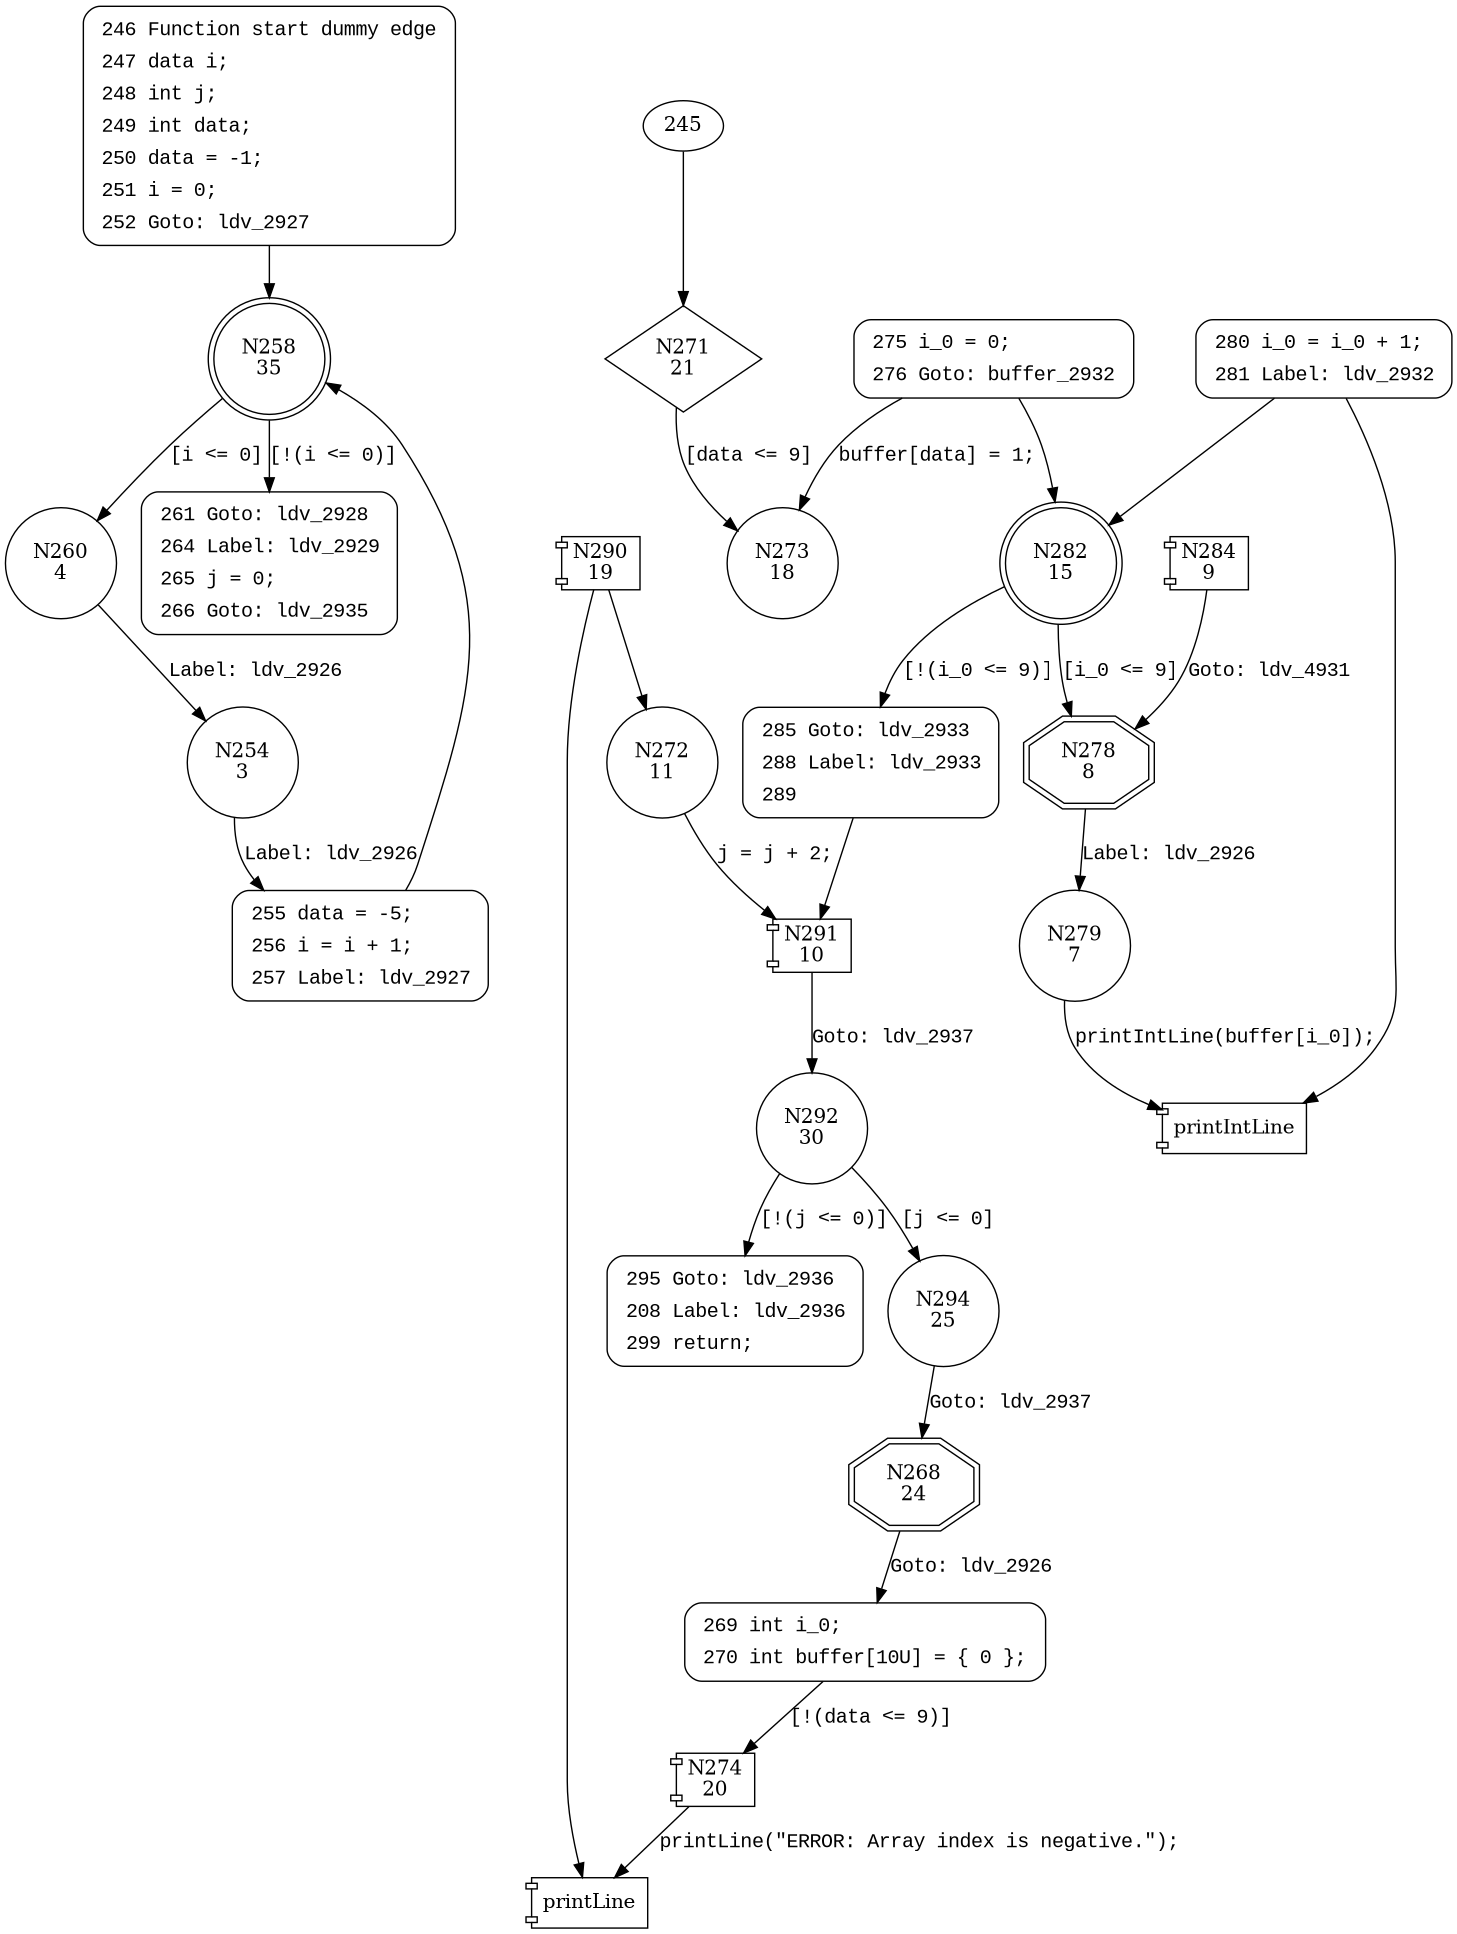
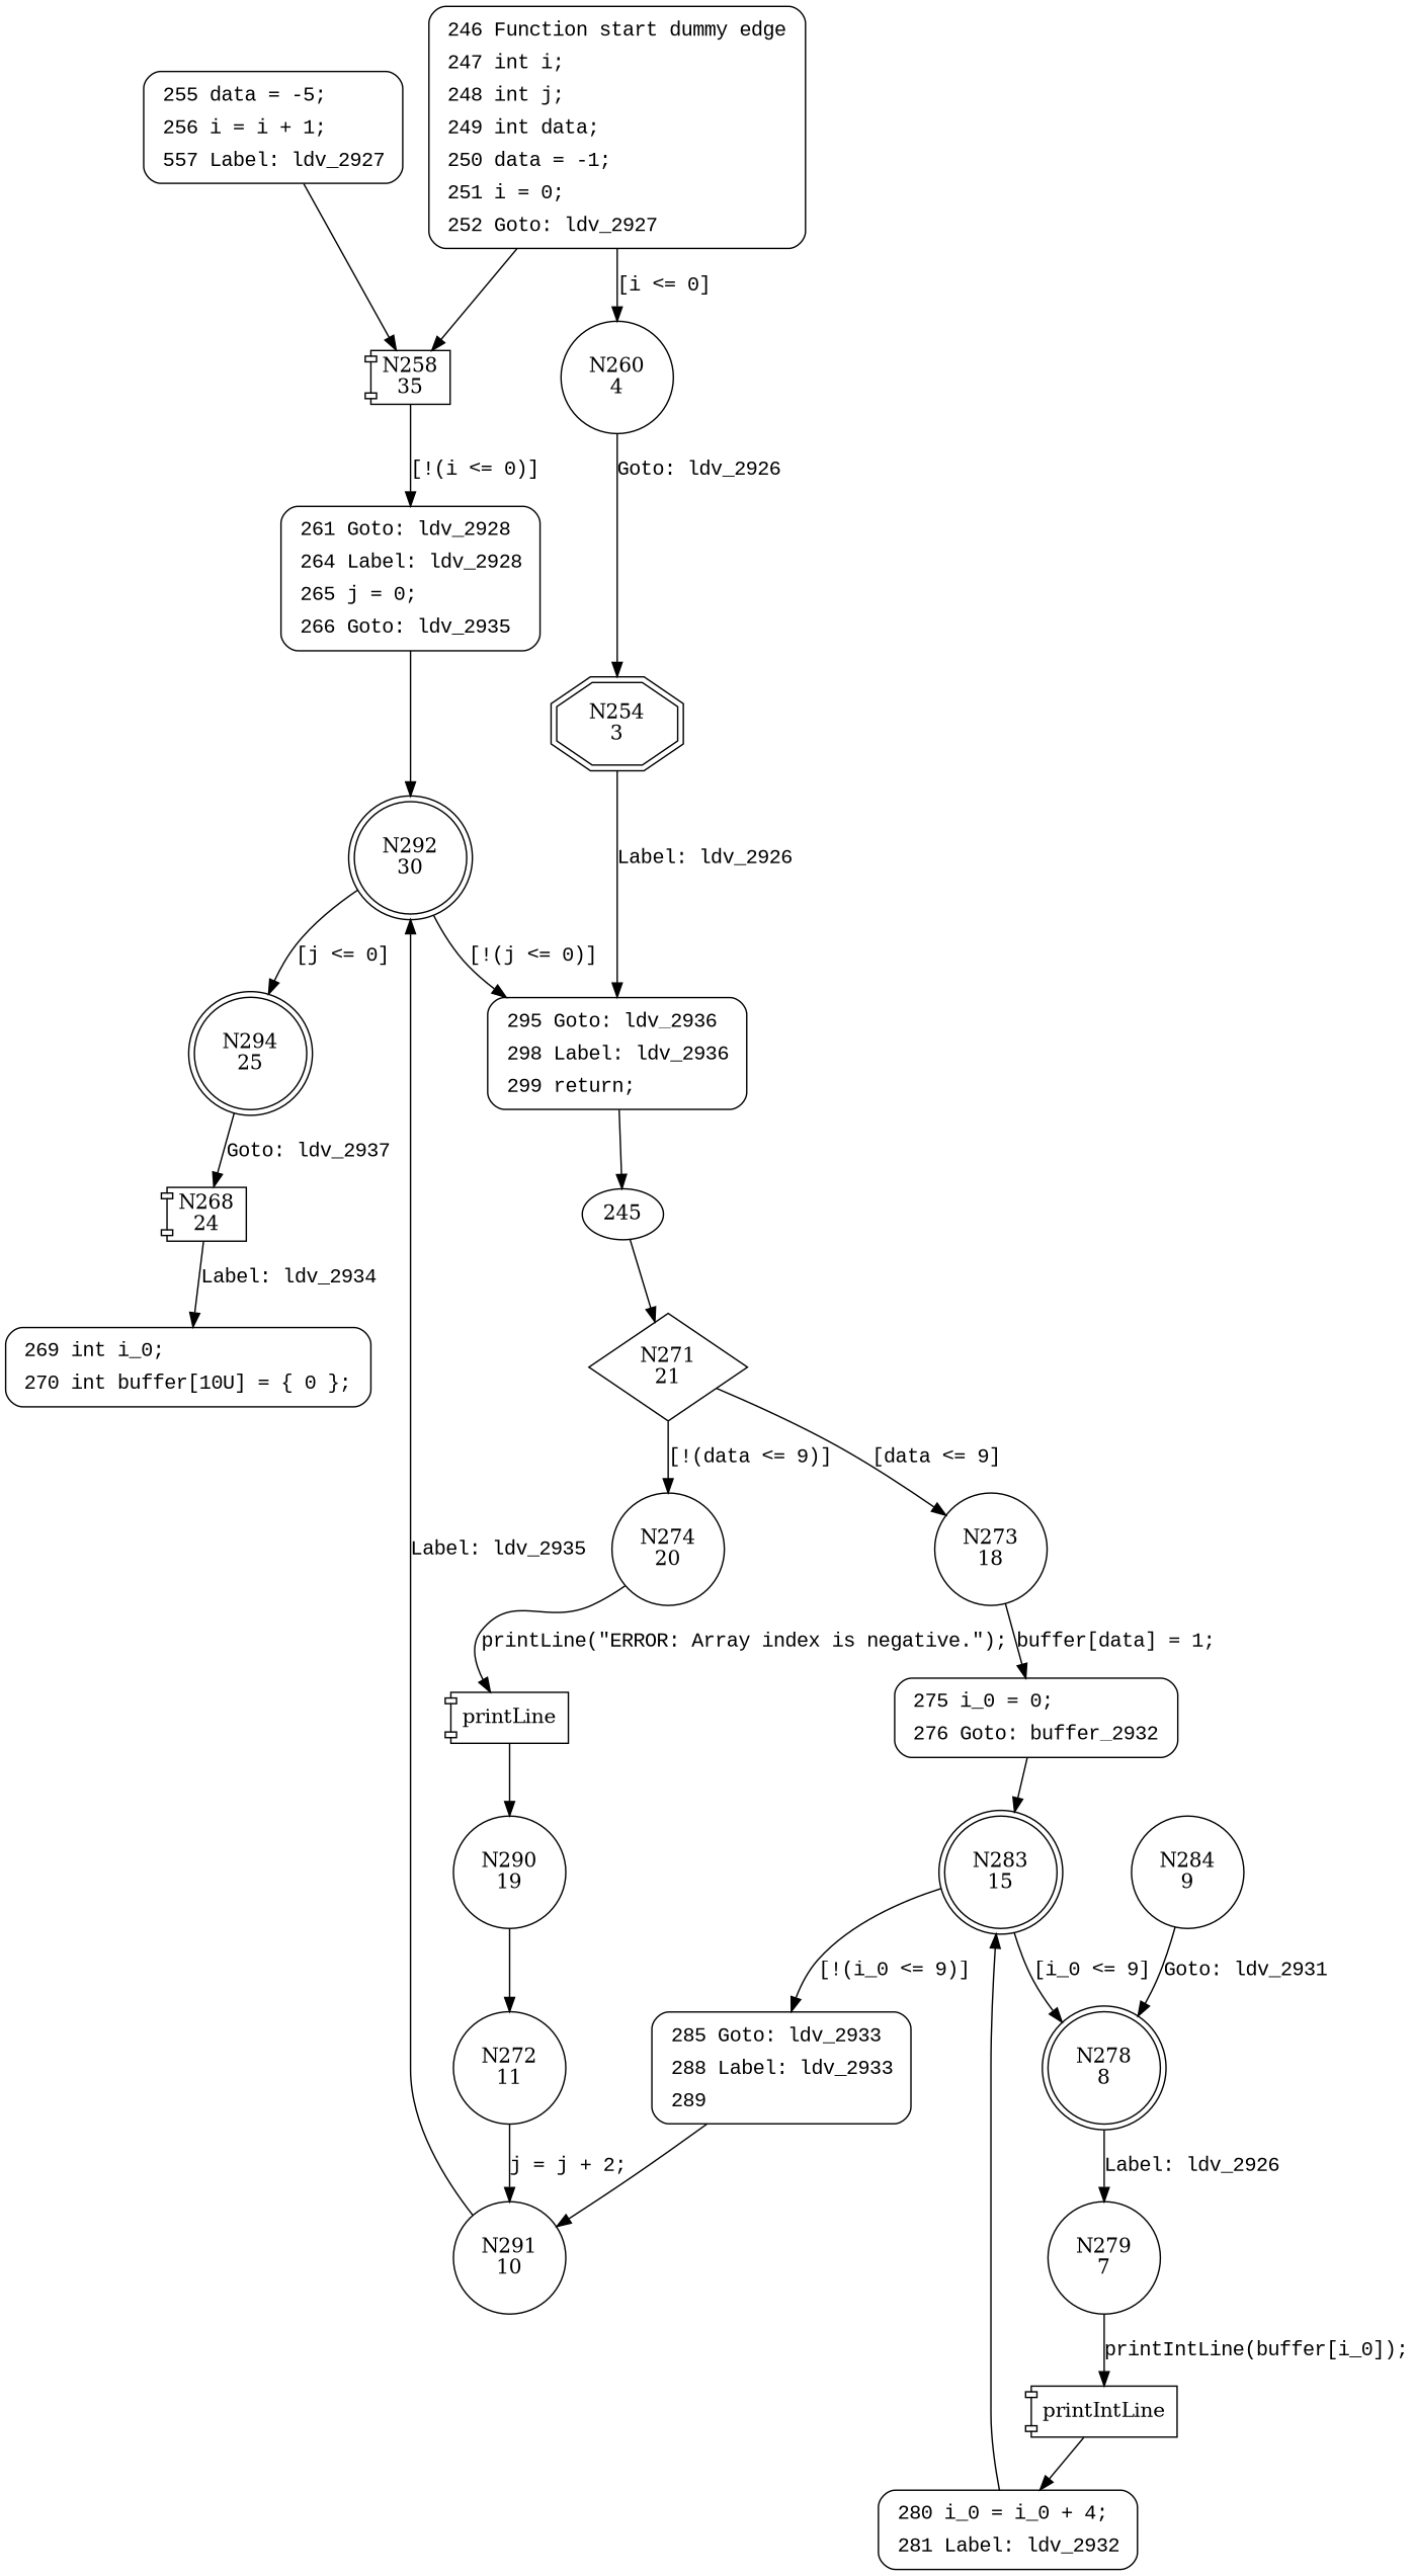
  digraph {
    node [shape=circle]
    edge [fontname="Courier New"]
-   n1 [label="N258\n35" shape=doublecircle]
+   n1 [label="N258\n35" shape=component]
    n2 [label="N260\n4"]
-   n3 [fillcolor=white fontname="Courier New" label=<<table border="0" cellborder="0" cellpadding="3" bgcolor="white"><tr><td align="right">261</td><td align="left">Goto: ldv_2928</td></tr><tr><td align="right">264</td><td align="left">Label: ldv_2929</td></tr><tr><td align="right">265</td><td align="left">j = 0;</td></tr><tr><td align="right">266</td><td align="left">Goto: ldv_2935</td></tr></table>> penwidth=1 shape=Mrecord style="filled,bold"]
-   n4 [label="N254\n3"]
-   n5 [label="N292\n30"]
-   n6 [fillcolor=white fontname="Courier New" label=<<table border="0" cellborder="0" cellpadding="3" bgcolor="white"><tr><td align="right">255</td><td align="left">data = -5;</td></tr><tr><td align="right">256</td><td align="left">i = i + 1;</td></tr><tr><td align="right">257</td><td align="left">Label: ldv_2927</td></tr></table>> penwidth=1 shape=Mrecord style="filled,bold"]
-   n7 [label="N294\n25"]
-   n8 [fillcolor=white fontname="Courier New" label=<<table border="0" cellborder="0" cellpadding="3" bgcolor="white"><tr><td align="right">295</td><td align="left">Goto: ldv_2936</td></tr><tr><td align="right">208</td><td align="left">Label: ldv_2936</td></tr><tr><td align="right">299</td><td align="left">return;</td></tr></table>> penwidth=1 shape=Mrecord style="filled,bold"]
-   n9 [label="N268\n24" shape=doubleoctagon]
+   n3 [fillcolor=white fontname="Courier New" label=<<table border="0" cellborder="0" cellpadding="3" bgcolor="white"><tr><td align="right">261</td><td align="left">Goto: ldv_2928</td></tr><tr><td align="right">264</td><td align="left">Label: ldv_2928</td></tr><tr><td align="right">265</td><td align="left">j = 0;</td></tr><tr><td align="right">266</td><td align="left">Goto: ldv_2935</td></tr></table>> penwidth=1 shape=Mrecord style="filled,bold"]
+   n4 [label="N254\n3" shape=doubleoctagon]
+   n5 [label="N292\n30" shape=doublecircle]
+   n6 [fillcolor=white fontname="Courier New" label=<<table border="0" cellborder="0" cellpadding="3" bgcolor="white"><tr><td align="right">255</td><td align="left">data = -5;</td></tr><tr><td align="right">256</td><td align="left">i = i + 1;</td></tr><tr><td align="right">557</td><td align="left">Label: ldv_2927</td></tr></table>> penwidth=1 shape=Mrecord style="filled,bold"]
+   n7 [label="N294\n25" shape=doublecircle]
+   n8 [fillcolor=white fontname="Courier New" label=<<table border="0" cellborder="0" cellpadding="3" bgcolor="white"><tr><td align="right">295</td><td align="left">Goto: ldv_2936</td></tr><tr><td align="right">298</td><td align="left">Label: ldv_2936</td></tr><tr><td align="right">299</td><td align="left">return;</td></tr></table>> penwidth=1 shape=Mrecord style="filled,bold"]
+   n9 [label="N268\n24" shape=component]
    245 [shape=""]
    n11 [fillcolor=white fontname="Courier New" label=<<table border="0" cellborder="0" cellpadding="3" bgcolor="white"><tr><td align="right">269</td><td align="left">int i_0;</td></tr><tr><td align="right">270</td><td align="left">int buffer[10U] = &#123; 0 &#125;;</td></tr></table>> penwidth=1 shape=Mrecord style="filled,bold"]
    n12 [label="N271\n21" shape=diamond]
    n13 [label="N273\n18"]
-   n14 [label="N274\n20" shape=component]
+   n14 [label="N274\n20"]
    n15 [fillcolor=white fontname="Courier New" label=<<table border="0" cellborder="0" cellpadding="3" bgcolor="white"><tr><td align="right">275</td><td align="left">i_0 = 0;</td></tr><tr><td align="right">276</td><td align="left">Goto: buffer_2932</td></tr></table>> penwidth=1 shape=Mrecord style="filled,bold"]
    n16 [label=printLine shape=component]
-   n17 [label="N282\n15" shape=doublecircle]
-   n18 [label="N290\n19" shape=component]
+   n17 [label="N283\n15" shape=doublecircle]
+   n18 [label="N290\n19"]
    n19 [label="N272\n11"]
-   n20 [label="N291\n10" shape=component]
+   n20 [label="N291\n10"]
    n21 [fillcolor=white fontname="Courier New" label=<<table border="0" cellborder="0" cellpadding="3" bgcolor="white"><tr><td align="right">285</td><td align="left">Goto: ldv_2933</td></tr><tr><td align="right">288</td><td align="left">Label: ldv_2933</td></tr><tr><td align="right">289</td><td align="left"></td></tr></table>> penwidth=1 shape=Mrecord style="filled,bold"]
-   n22 [label="N278\n8" shape=doubleoctagon]
-   n23 [label="N284\n9" shape=component]
+   n22 [label="N278\n8" shape=doublecircle]
+   n23 [label="N284\n9"]
    n24 [label="N279\n7"]
    n25 [label=printIntLine shape=component]
-   n26 [fillcolor=white fontname="Courier New" label=<<table border="0" cellborder="0" cellpadding="3" bgcolor="white"><tr><td align="right">280</td><td align="left">i_0 = i_0 + 1;</td></tr><tr><td align="right">281</td><td align="left">Label: ldv_2932</td></tr></table>> penwidth=1 shape=Mrecord style="filled,bold"]
-   n27 [fillcolor=white fontname="Courier New" label=<<table border="0" cellborder="0" cellpadding="3" bgcolor="white"><tr><td align="right">246</td><td align="left">Function start dummy edge</td></tr><tr><td align="right">247</td><td align="left">data i;</td></tr><tr><td align="right">248</td><td align="left">int j;</td></tr><tr><td align="right">249</td><td align="left">int data;</td></tr><tr><td align="right">250</td><td align="left">data = -1;</td></tr><tr><td align="right">251</td><td align="left">i = 0;</td></tr><tr><td align="right">252</td><td align="left">Goto: ldv_2927</td></tr></table>> penwidth=1 shape=Mrecord style="filled,bold"]
-   n1 -> n2 [label="[i <= 0]"]
+   n26 [fillcolor=white fontname="Courier New" label=<<table border="0" cellborder="0" cellpadding="3" bgcolor="white"><tr><td align="right">280</td><td align="left">i_0 = i_0 + 4;</td></tr><tr><td align="right">281</td><td align="left">Label: ldv_2932</td></tr></table>> penwidth=1 shape=Mrecord style="filled,bold"]
+   n27 [fillcolor=white fontname="Courier New" label=<<table border="0" cellborder="0" cellpadding="3" bgcolor="white"><tr><td align="right">246</td><td align="left">Function start dummy edge</td></tr><tr><td align="right">247</td><td align="left">int i;</td></tr><tr><td align="right">248</td><td align="left">int j;</td></tr><tr><td align="right">249</td><td align="left">int data;</td></tr><tr><td align="right">250</td><td align="left">data = -1;</td></tr><tr><td align="right">251</td><td align="left">i = 0;</td></tr><tr><td align="right">252</td><td align="left">Goto: ldv_2927</td></tr></table>> penwidth=1 shape=Mrecord style="filled,bold"]
+   n27 -> n2 [label="[i <= 0]"]
    n1 -> n3 [label="[!(i <= 0)]"]
-   n2 -> n4 [label="Label: ldv_2926"]
-   n4 -> n6 [label="Label: ldv_2926"]
+   n2 -> n4 [label="Goto: ldv_2926"]
+   n3 -> n5 [fontname=""]
+   n4 -> n8 [label="Label: ldv_2926"]
    n5 -> n7 [label="[j <= 0]"]
    n5 -> n8 [label="[!(j <= 0)]"]
    n6 -> n1 [fontname=""]
    n7 -> n9 [label="Goto: ldv_2937"]
-   n9 -> n11 [label="Goto: ldv_2926"]
+   n8 -> 245 [fontname=""]
+   n9 -> n11 [label="Label: ldv_2934"]
    245 -> n12 [fontname=""]
    n12 -> n13 [label="[data <= 9]"]
-   n11 -> n14 [label="[!(data <= 9)]"]
-   n15 -> n13 [label="buffer[data] = 1;"]
+   n12 -> n14 [label="[!(data <= 9)]"]
+   n13 -> n15 [label="buffer[data] = 1;"]
    n14 -> n16 [label="printLine(\"ERROR: Array index is negative.\");"]
    n15 -> n17 [fontname=""]
-   n18 -> n16
+   n16 -> n18
    n17 -> n21 [label="[!(i_0 <= 9)]"]
    n17 -> n22 [label="[i_0 <= 9]"]
    n18 -> n19
    n19 -> n20 [label="j = j + 2;"]
-   n20 -> n5 [label="Goto: ldv_2937"]
+   n20 -> n5 [label="Label: ldv_2935"]
    n21 -> n20 [fontname=""]
    n22 -> n24 [label="Label: ldv_2926"]
-   n23 -> n22 [label="Goto: ldv_4931"]
+   n23 -> n22 [label="Goto: ldv_2931"]
    n24 -> n25 [label="printIntLine(buffer[i_0]);"]
-   n26 -> n25
+   n25 -> n26
    n26 -> n17 [fontname=""]
    n27 -> n1 [fontname=""]
  }
